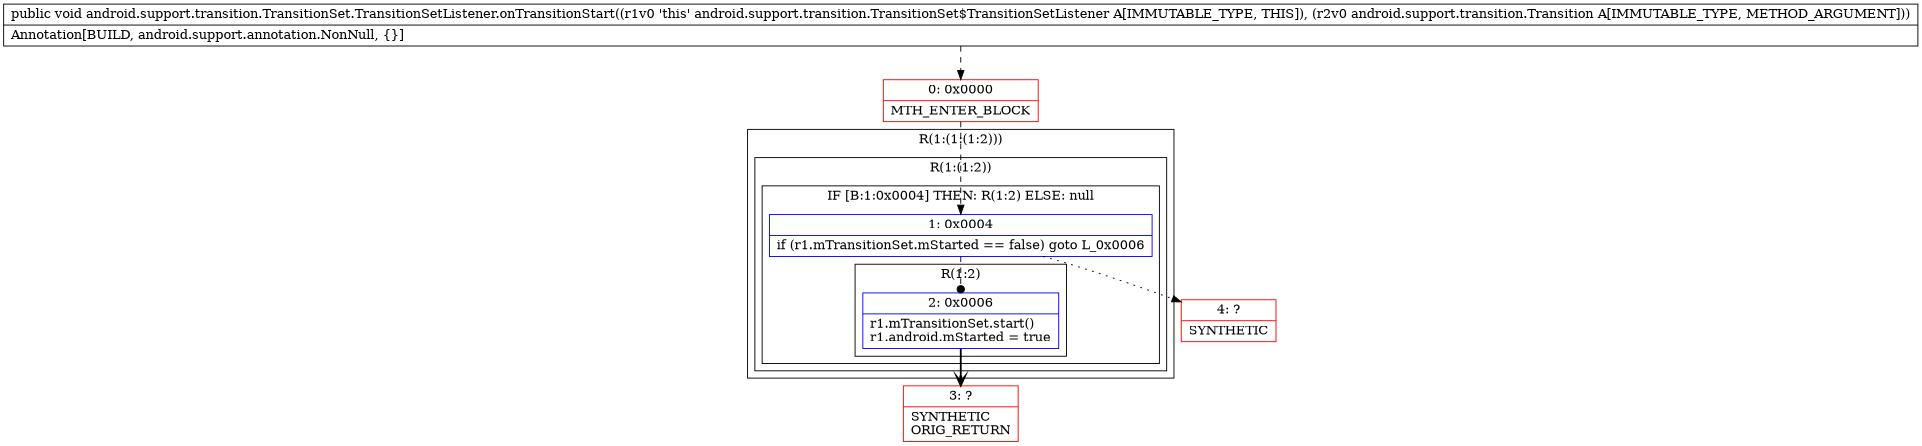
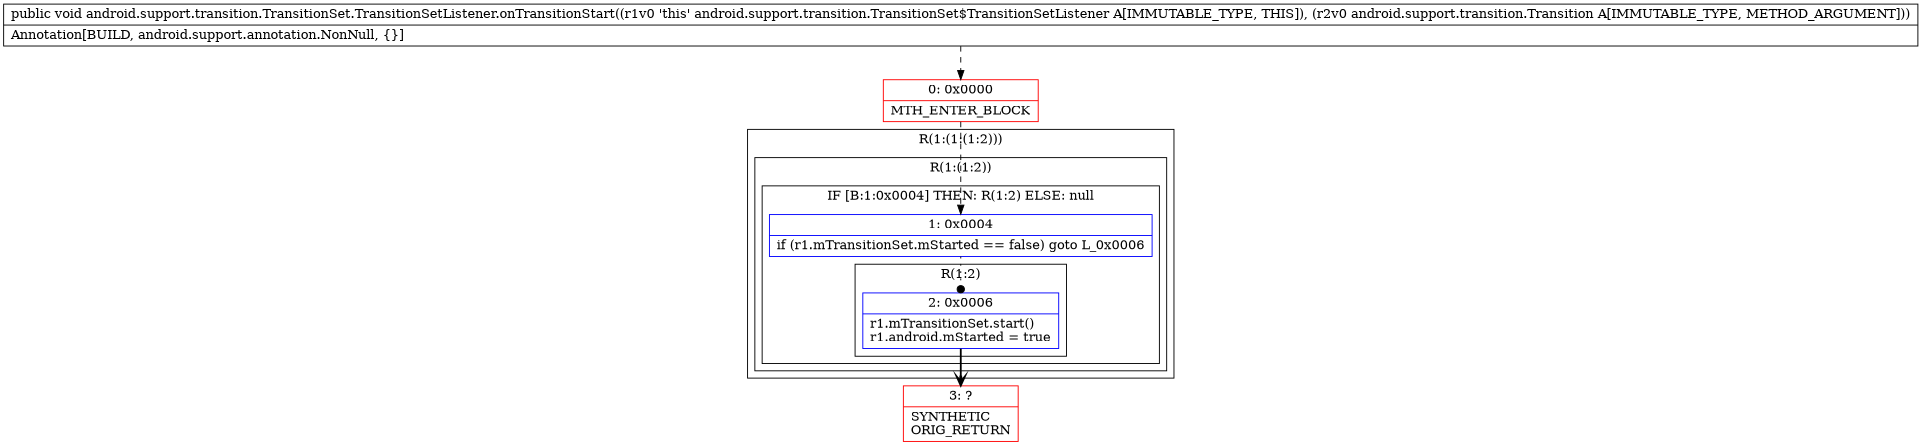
  digraph {
    node [color=red shape=record]
    edge [arrowhead=normal style=dotted]
    n1 [color=blue label="{2\:\ 0x0006|r1.mTransitionSet.start()\lr1.android.mStarted = true\l}"]
    n2 [color=blue label="{1\:\ 0x0004|if (r1.mTransitionSet.mStarted == false) goto L_0x0006\l}"]
    n3 [label="{3\:\ ?|SYNTHETIC\lORIG_RETURN\l}"]
-   n4 [label="{4\:\ ?|SYNTHETIC\l}"]
    n5 [label="{0\:\ 0x0000|MTH_ENTER_BLOCK\l}"]
    n6 [label="{public void android.support.transition.TransitionSet.TransitionSetListener.onTransitionStart((r1v0 'this' android.support.transition.TransitionSet$TransitionSetListener A[IMMUTABLE_TYPE, THIS]), (r2v0 android.support.transition.Transition A[IMMUTABLE_TYPE, METHOD_ARGUMENT]))  | Annotation[BUILD, android.support.annotation.NonNull, \{\}]\l}" color=""]
    subgraph cluster_1 {
      label="R(1:(1:(1:2)))"
      subgraph cluster_2 {
        label="R(1:(1:2))"
        subgraph cluster_3 {
          label="IF [B:1:0x0004] THEN: R(1:2) ELSE: null"
          n2
          subgraph cluster_4 {
            label="R(1:2)"
            n1
          }
        }
      }
    }
    n1 -> n3 [arrowhead=vee style=bold]
-   n2 -> n1 [arrowhead=dot style=dashed]
-   n2 -> n4
+   n2 -> n1 [arrowhead=dot]
    n5 -> n2 [style=dashed]
    n6 -> n5 [style=dashed]
  }
